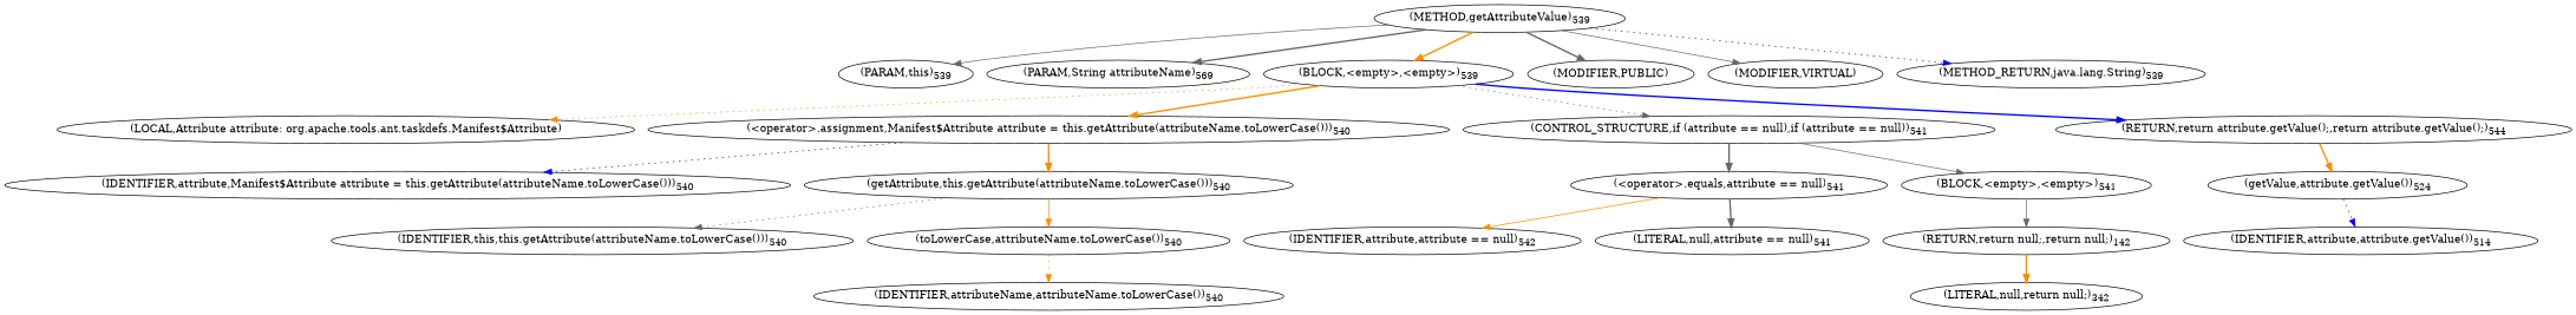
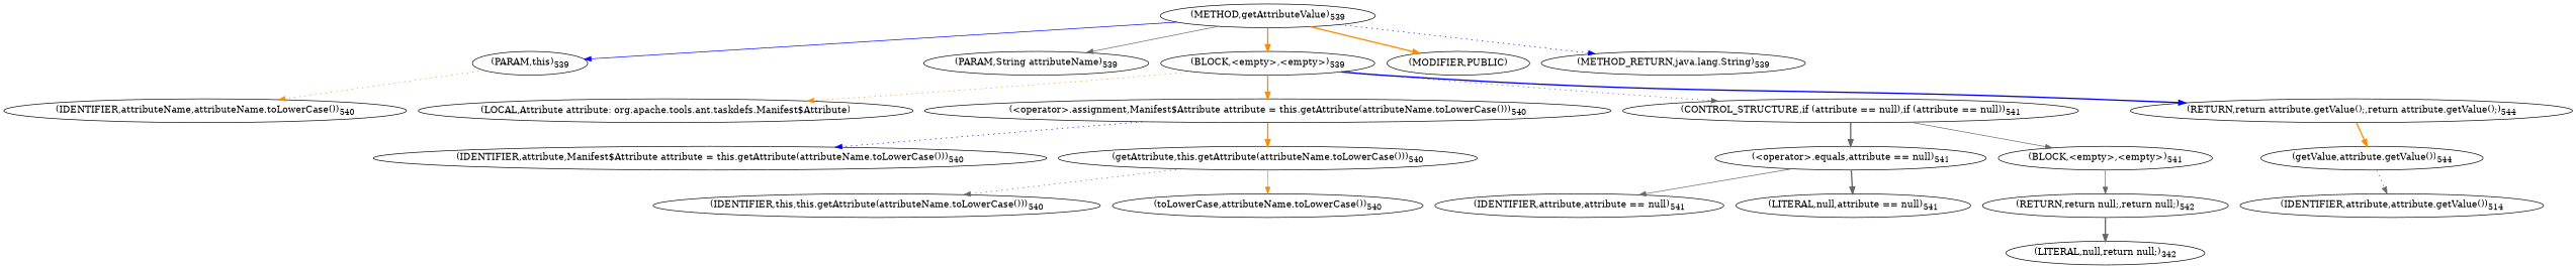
  digraph {
    edge [color=gray40 style=bold]
    n1 [label=<(METHOD,getAttributeValue)<SUB>539</SUB>>]
    n2 [label=<(PARAM,this)<SUB>539</SUB>>]
-   n3 [label=<(PARAM,String attributeName)<SUB>569</SUB>>]
+   n3 [label=<(PARAM,String attributeName)<SUB>539</SUB>>]
    n4 [label=<(BLOCK,&lt;empty&gt;,&lt;empty&gt;)<SUB>539</SUB>>]
    n5 [label=<(MODIFIER,PUBLIC)>]
-   n6 [label=<(MODIFIER,VIRTUAL)>]
    n7 [label=<(METHOD_RETURN,java.lang.String)<SUB>539</SUB>>]
    n8 [label=<(LOCAL,Attribute attribute: org.apache.tools.ant.taskdefs.Manifest$Attribute)>]
    n9 [label=<(&lt;operator&gt;.assignment,Manifest$Attribute attribute = this.getAttribute(attributeName.toLowerCase()))<SUB>540</SUB>>]
    n10 [label=<(CONTROL_STRUCTURE,if (attribute == null),if (attribute == null))<SUB>541</SUB>>]
    n11 [label=<(RETURN,return attribute.getValue();,return attribute.getValue();)<SUB>544</SUB>>]
    n12 [label=<(IDENTIFIER,attribute,Manifest$Attribute attribute = this.getAttribute(attributeName.toLowerCase()))<SUB>540</SUB>>]
    n13 [label=<(getAttribute,this.getAttribute(attributeName.toLowerCase()))<SUB>540</SUB>>]
    n14 [label=<(&lt;operator&gt;.equals,attribute == null)<SUB>541</SUB>>]
    n15 [label=<(BLOCK,&lt;empty&gt;,&lt;empty&gt;)<SUB>541</SUB>>]
-   n16 [label=<(getValue,attribute.getValue())<SUB>524</SUB>>]
+   n16 [label=<(getValue,attribute.getValue())<SUB>544</SUB>>]
    n17 [label=<(IDENTIFIER,this,this.getAttribute(attributeName.toLowerCase()))<SUB>540</SUB>>]
    n18 [label=<(toLowerCase,attributeName.toLowerCase())<SUB>540</SUB>>]
    n19 [label=<(IDENTIFIER,attributeName,attributeName.toLowerCase())<SUB>540</SUB>>]
-   n20 [label=<(IDENTIFIER,attribute,attribute == null)<SUB>542</SUB>>]
+   n20 [label=<(IDENTIFIER,attribute,attribute == null)<SUB>541</SUB>>]
    n21 [label=<(LITERAL,null,attribute == null)<SUB>541</SUB>>]
-   n22 [label=<(RETURN,return null;,return null;)<SUB>142</SUB>>]
+   n22 [label=<(RETURN,return null;,return null;)<SUB>542</SUB>>]
    n23 [label=<(LITERAL,null,return null;)<SUB>342</SUB>>]
    n24 [label=<(IDENTIFIER,attribute,attribute.getValue())<SUB>514</SUB>>]
-   n1 -> n2 [style=solid]
-   n1 -> n3
+   n1 -> n2 [color=blue style=solid]
+   n1 -> n3 [style=solid]
    n1 -> n4 [color=darkorange]
-   n1 -> n5
-   n1 -> n6 [style=solid]
+   n1 -> n5 [color=darkorange]
    n1 -> n7 [color=blue style=dotted]
    n4 -> n8 [color=darkorange style=dotted]
    n4 -> n9 [color=darkorange]
    n4 -> n10 [style=dotted]
    n4 -> n11 [color=blue]
    n9 -> n12 [color=blue style=dotted]
    n9 -> n13 [color=darkorange]
    n10 -> n14
    n10 -> n15 [style=solid]
    n11 -> n16 [color=darkorange]
    n13 -> n17 [style=dotted]
    n13 -> n18 [color=darkorange style=solid]
-   n14 -> n20 [color=darkorange style=solid]
+   n14 -> n20 [style=solid]
    n14 -> n21
    n15 -> n22 [style=solid]
-   n16 -> n24 [color=blue style=dotted]
-   n18 -> n19 [color=darkorange style=dotted]
-   n22 -> n23 [color=darkorange]
+   n16 -> n24 [style=dotted]
+   n2 -> n19 [color=darkorange style=dotted]
+   n22 -> n23
  }
